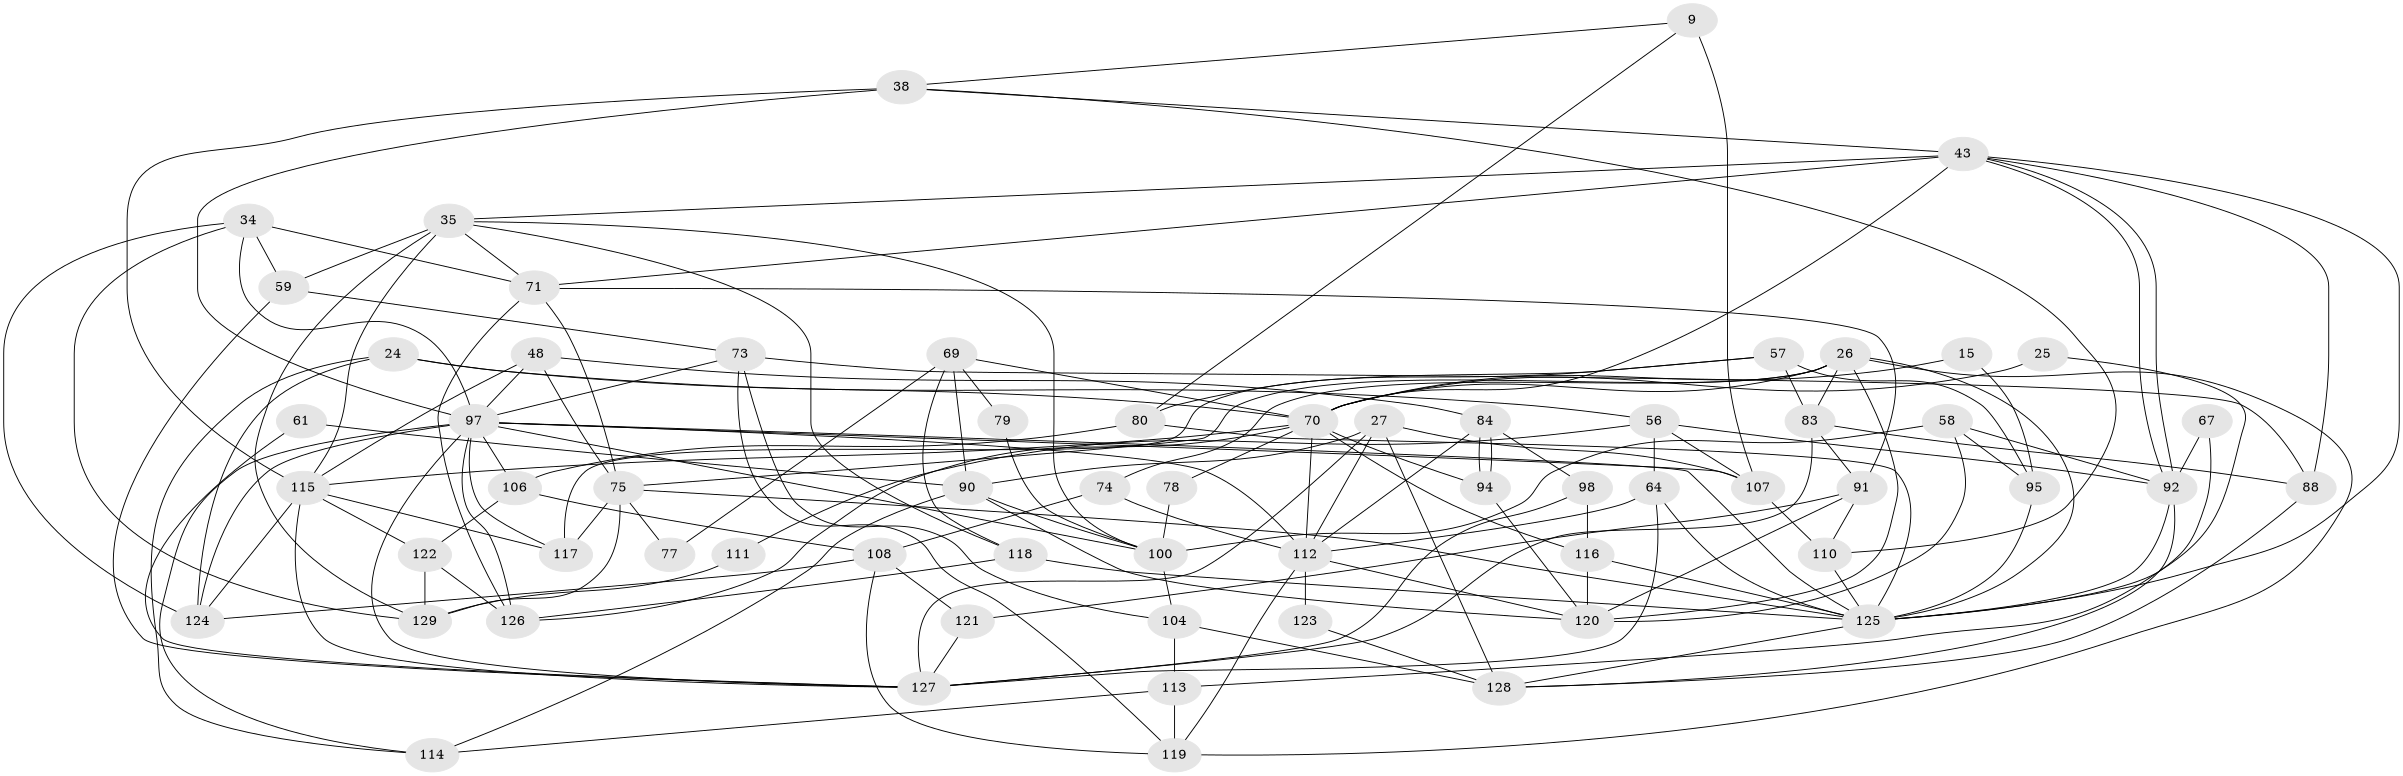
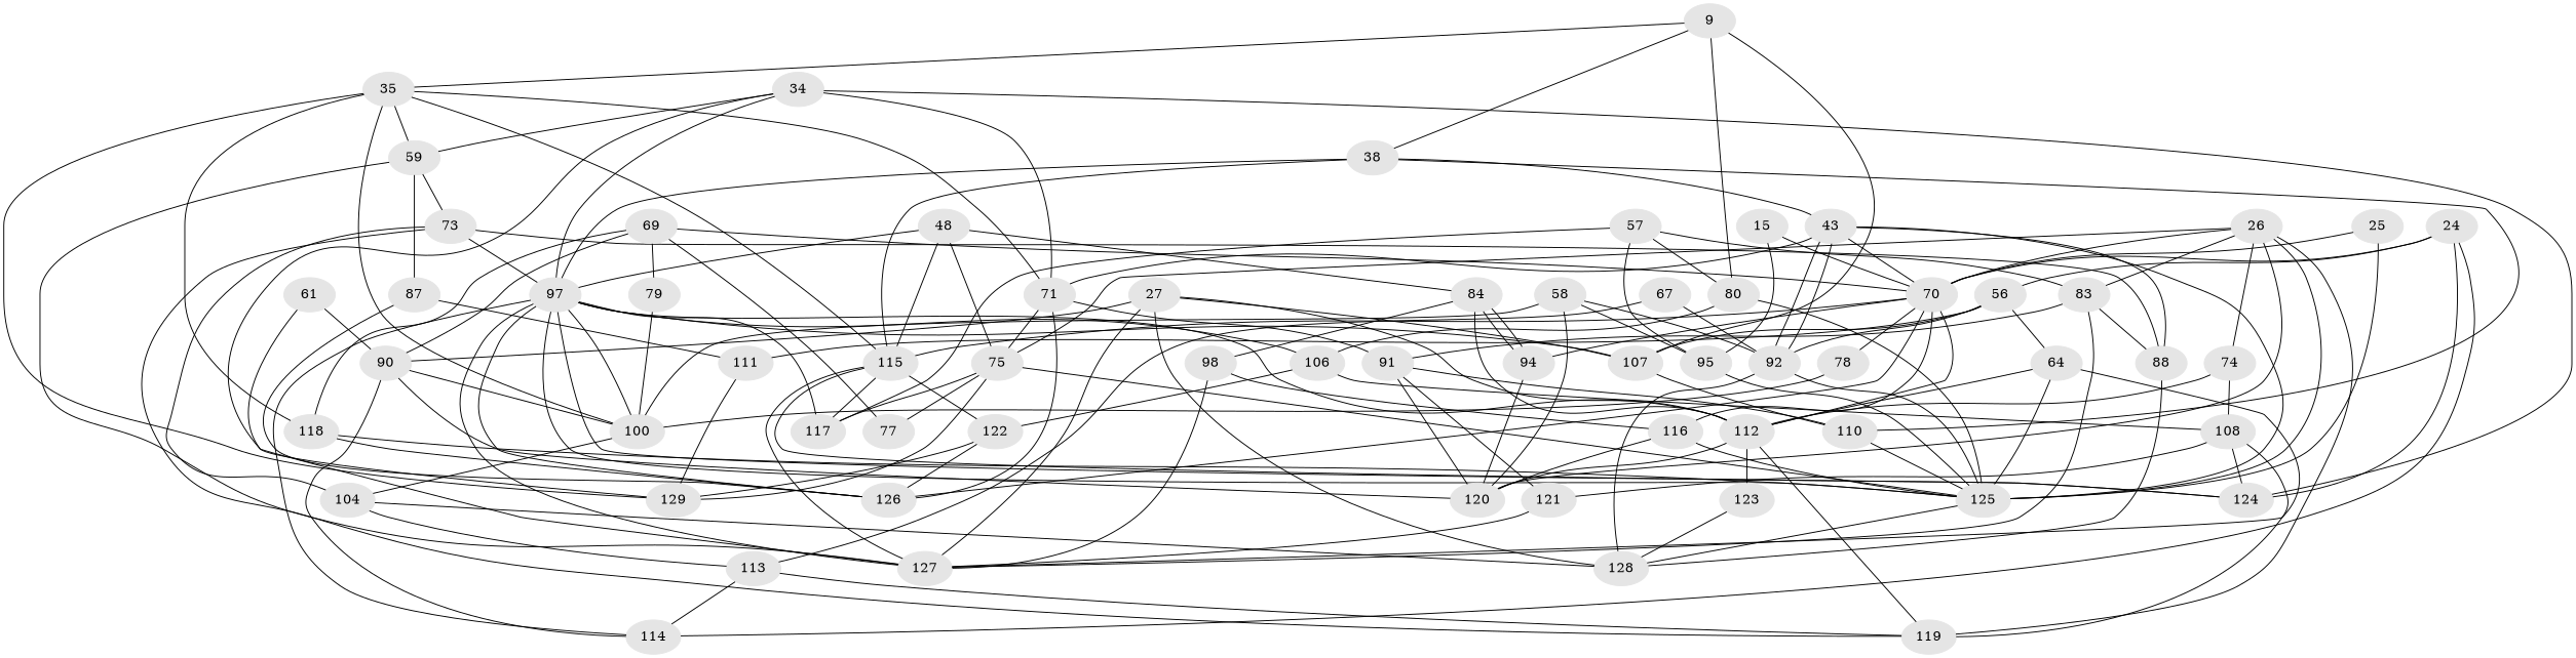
  graph {
    node [color=gray90 style=filled]
    35 [super="+12"]
    59 [super="+7"]
    71 [super="+41"]
    129 [super="+1"]
    100
    115 [super="+102"]
    118
    9
    38 [super="+36"]
    80
    107 [super="+52"]
    43 [super="+16"]
    97 [super="+14+86+47"]
    110 [super="+39"]
    125 [super="+82+45+40+51+101"]
    106 [super="+20"]
    70 [super="+25+60+68"]
    112 [super="+44+96"]
    78 [super="+4"]
    94
    116
    126 [super="+105+103"]
    15
    95
    56 [super="+8"]
    92 [super="+66"]
    64 [super="+50+31"]
    111
    24
    114
    124 [super="+49"]
    26 [super="+23"]
    74
    75 [super="+5"]
    83 [super="+29"]
    119
    120 [super="+109"]
    108
    117
    77
    127 [super="+32+99"]
    88
    91 [super="+62"]
    128 [super="+89"]
    27
    90
    123 [super="+54"]
    n48 [label=25]
    73
+   87
    34
    104
    122 [super="+85"]
    48
    84
    98 [super="+19"]
    57
    58
    61
    67
    113 [super="+10"]
    69 [super="+30"]
    79
    121 [super="+81"]
    35 -- 59
    35 -- 71
    35 -- 129 [weight=2]
    35 -- 100
    35 -- 115
    35 -- 118
    59 -- 127
    59 -- 73
+   59 -- 87
    71 -- 126
    71 -- 75
    71 -- 91
    100 -- 104
    115 -- 124
    115 -- 117
    115 -- 127
    115 -- 122
    118 -- 125
    118 -- 126
-   43 -- 35
+   9 -- 35
    9 -- 38
    9 -- 80
    9 -- 107 [weight=2]
    38 -- 115
    38 -- 43
    38 -- 97 [weight=2]
    38 -- 110
    80 -- 125 [weight=3]
    80 -- 106
    107 -- 110
    43 -- 71
    43 -- 125
    43 -- 70 [weight=2]
    43 -- 92 [weight=2]
    43 -- 92
    43 -- 88
    97 -- 100
    97 -- 107
    97 -- 125 [weight=3]
    97 -- 106
    97 -- 112 [weight=2]
    97 -- 126 [weight=3]
    97 -- 114
    97 -- 124
    97 -- 117
    97 -- 127 [weight=4]
    110 -- 125
    125 -- 128
    106 -- 108 [weight=2]
    106 -- 122 [weight=2]
    70 -- 115
    70 -- 112
    70 -- 78
    70 -- 94
    70 -- 116
    70 -- 126 [weight=2]
    112 -- 119
    112 -- 120 [weight=2]
    112 -- 123 [weight=2]
    78 -- 100 [weight=2]
    94 -- 120
    116 -- 125
    116 -- 120
    15 -- 70
    15 -- 95
    95 -- 125
    56 -- 107
    56 -- 92
    56 -- 64
    56 -- 111
    92 -- 125
    92 -- 128
    64 -- 125
    64 -- 112
    64 -- 127
    111 -- 129
    24 -- 70
    24 -- 56
    24 -- 114
    24 -- 124
    26 -- 125 [weight=2]
    26 -- 70
    26 -- 74
    26 -- 75
    26 -- 83
    26 -- 119
    26 -- 120
    74 -- 112
    74 -- 108
    75 -- 129 [weight=2]
    75 -- 125
    75 -- 117
    75 -- 77
    83 -- 127 [weight=2]
    83 -- 88
    83 -- 91
    108 -- 124
    108 -- 119
    108 -- 121
    88 -- 128
    91 -- 110
    91 -- 120 [weight=2]
    91 -- 121
    27 -- 107
    27 -- 112
    27 -- 127
    27 -- 128
    27 -- 90
    90 -- 100
    90 -- 114
    90 -- 120
    123 -- 128
    n48 -- 125
    n48 -- 70
    73 -- 97
    73 -- 119
    73 -- 88
    73 -- 104
+   87 -- 126
+   87 -- 111
    34 -- 59
    34 -- 71
    34 -- 129
    34 -- 97
    34 -- 124 [weight=2]
    104 -- 128 [weight=2]
    104 -- 113
    122 -- 129
    122 -- 126 [weight=2]
    48 -- 115
    48 -- 97
    48 -- 75
    48 -- 84
    84 -- 112
    84 -- 94
    84 -- 94
    84 -- 98
    98 -- 116
    98 -- 127
    57 -- 80
    57 -- 95
    57 -- 83
    57 -- 117
    58 -- 100
    58 -- 95
    58 -- 92
    58 -- 120
    61 -- 127
    61 -- 90
    67 -- 92
    67 -- 113
    113 -- 114
    113 -- 119
    69 -- 118
    69 -- 70
    69 -- 77
    69 -- 90 [weight=2]
    69 -- 79
    79 -- 100
    121 -- 127 [weight=2]
  }
